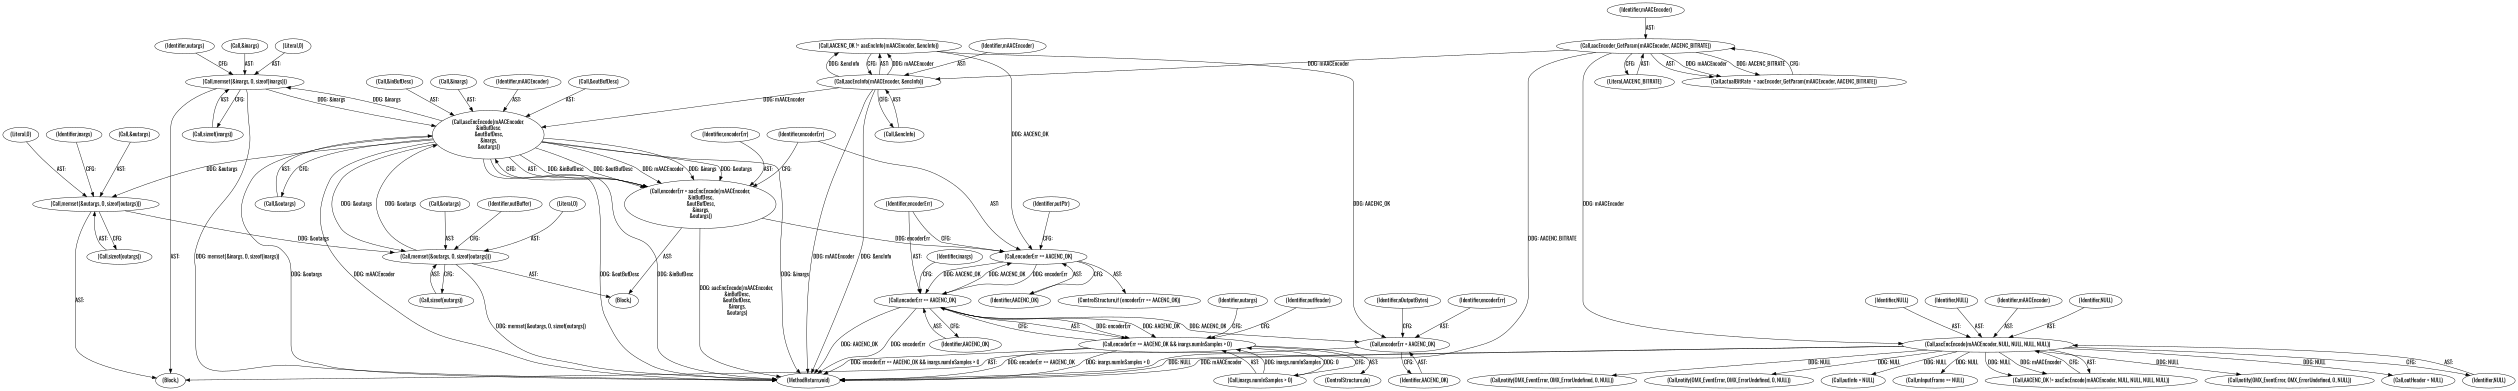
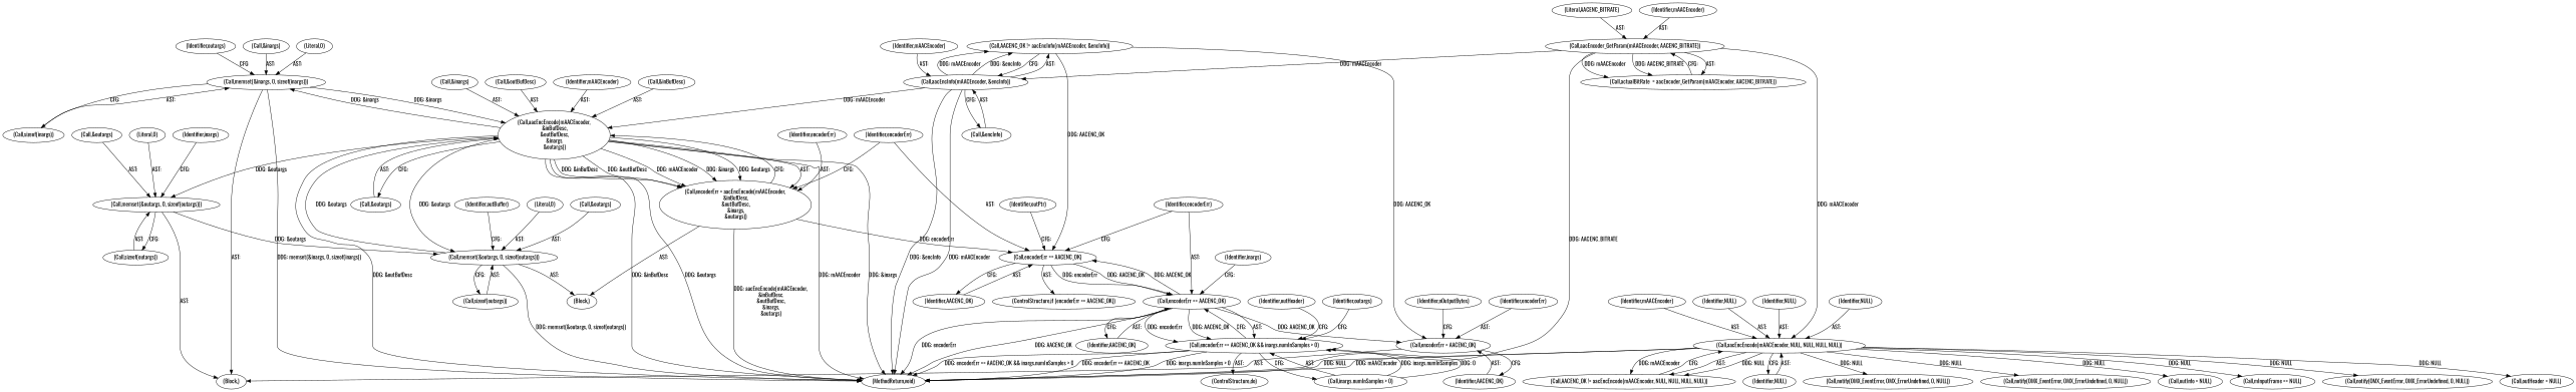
  digraph {
    fontname=Oswald
    node [fontname=Oswald]
    edge [fontname=Oswald]
    n1 [label="(Call,memset(&inargs, 0, sizeof(inargs)))"]
    n2 [label="(Call,aacEncEncode(mAACEncoder,\n &inBufDesc,\n &outBufDesc,\n &inargs,\n &outargs))"]
    n3 [label="(MethodReturn,void)"]
    n4 [label="(Block,)"]
    n5 [label="(Call,sizeof(inargs))"]
    n6 [label="(Call,memset(&outargs, 0, sizeof(outargs)))"]
    n7 [label="(Call,memset(&outargs, 0, sizeof(outargs)))"]
    n8 [label="(Call,encoderErr = aacEncEncode(mAACEncoder,\n &inBufDesc,\n &outBufDesc,\n &inargs,\n &outargs))"]
    n9 [label="(Call,&outargs)"]
    n10 [label="(Block,)"]
    n11 [label="(Call,sizeof(outargs))"]
    n12 [label="(Call,sizeof(outargs))"]
    n13 [label="(Call,encoderErr == AACENC_OK)"]
    n14 [label="(Call,aacEncInfo(mAACEncoder, &encInfo))"]
    n15 [label="(Call,&encInfo)"]
    n16 [label="(Call,AACENC_OK != aacEncInfo(mAACEncoder, &encInfo))"]
    n17 [label="(Call,encoderErr = AACENC_OK)"]
    n18 [label="(Call,aacEncoder_GetParam(mAACEncoder, AACENC_BITRATE))"]
    n19 [label="(Literal,AACENC_BITRATE)"]
    n20 [label="(Call,actualBitRate  = aacEncoder_GetParam(mAACEncoder, AACENC_BITRATE))"]
    n21 [label="(Call,aacEncEncode(mAACEncoder, NULL, NULL, NULL, NULL))"]
    n22 [label="(Call,outHeader = NULL)"]
    n23 [label="(Identifier,NULL)"]
    n24 [label="(Call,notify(OMX_EventError, OMX_ErrorUndefined, 0, NULL))"]
    n25 [label="(Call,notify(OMX_EventError, OMX_ErrorUndefined, 0, NULL))"]
    n26 [label="(Call,outInfo = NULL)"]
    n27 [label="(Call,mInputFrame == NULL)"]
    n28 [label="(Call,AACENC_OK != aacEncEncode(mAACEncoder, NULL, NULL, NULL, NULL))"]
    n29 [label="(Call,notify(OMX_EventError, OMX_ErrorUndefined, 0, NULL))"]
    n30 [label="(Call,encoderErr == AACENC_OK)"]
    n31 [label="(ControlStructure,if (encoderErr == AACENC_OK))"]
    n32 [label="(Identifier,AACENC_OK)"]
    n33 [label="(Call,encoderErr == AACENC_OK && inargs.numInSamples > 0)"]
    n34 [label="(Identifier,AACENC_OK)"]
    n35 [label="(Identifier,AACENC_OK)"]
    n36 [label="(Call,inargs.numInSamples > 0)"]
    n37 [label="(ControlStructure,do)"]
    n38 [label="(Identifier,mAACEncoder)"]
    n39 [label="(Identifier,encoderErr)"]
    n40 [label="(Identifier,encoderErr)"]
    n41 [label="(Literal,0)"]
    n42 [label="(Call,&outargs)"]
    n43 [label="(Call,&outBufDesc)"]
    n44 [label="(Literal,0)"]
    n45 [label="(Identifier,NULL)"]
    n46 [label="(Identifier,inargs)"]
    n47 [label="(Identifier,NULL)"]
    n48 [label="(Identifier,mAACEncoder)"]
    n49 [label="(Literal,0)"]
    n50 [label="(Identifier,mAACEncoder)"]
    n51 [label="(Identifier,outargs)"]
    n52 [label="(Identifier,nOutputBytes)"]
    n53 [label="(Call,&inBufDesc)"]
    n54 [label="(Call,&outargs)"]
    n55 [label="(Call,&inargs)"]
    n56 [label="(Identifier,encoderErr)"]
    n57 [label="(Identifier,outBuffer)"]
    n58 [label="(Identifier,mAACEncoder)"]
    n59 [label="(Identifier,inargs)"]
    n60 [label="(Call,&inargs)"]
    n61 [label="(Identifier,outargs)"]
    n62 [label="(Identifier,outHeader)"]
    n63 [label="(Identifier,NULL)"]
    n64 [label="(Identifier,outPtr)"]
    n65 [label="(Identifier,encoderErr)"]
    n1 -> n2 [label="DDG: &inargs"]
    n1 -> n3 [label="DDG: memset(&inargs, 0, sizeof(inargs))"]
    n1 -> n4 [label="AST: "]
    n1 -> n5 [label="CFG: "]
    n2 -> n1 [label="DDG: &inargs"]
    n2 -> n3 [label="DDG: &outargs"]
    n2 -> n3 [label="DDG: mAACEncoder"]
    n2 -> n3 [label="DDG: &outBufDesc"]
    n2 -> n3 [label="DDG: &inBufDesc"]
    n2 -> n3 [label="DDG: &inargs"]
    n2 -> n6 [label="DDG: &outargs"]
    n2 -> n7 [label="DDG: &outargs"]
    n2 -> n8 [label="AST: "]
    n2 -> n8 [label="DDG: &inBufDesc"]
    n2 -> n8 [label="DDG: &outBufDesc"]
    n2 -> n8 [label="DDG: mAACEncoder"]
    n2 -> n8 [label="DDG: &inargs"]
    n2 -> n8 [label="DDG: &outargs"]
    n2 -> n9 [label="CFG: "]
    n5 -> n1 [label="AST: "]
    n6 -> n2 [label="DDG: &outargs"]
    n6 -> n3 [label="DDG: memset(&outargs, 0, sizeof(outargs))"]
    n6 -> n10 [label="AST: "]
    n6 -> n11 [label="CFG: "]
    n7 -> n4 [label="AST: "]
    n7 -> n6 [label="DDG: &outargs"]
    n7 -> n12 [label="CFG: "]
    n8 -> n2 [label="CFG: "]
    n8 -> n3 [label="DDG: aacEncEncode(mAACEncoder,\n &inBufDesc,\n &outBufDesc,\n &inargs,\n &outargs)"]
    n8 -> n10 [label="AST: "]
    n8 -> n13 [label="DDG: encoderErr"]
    n9 -> n2 [label="AST: "]
    n11 -> n6 [label="AST: "]
    n12 -> n7 [label="AST: "]
    n13 -> n30 [label="DDG: encoderErr"]
    n13 -> n30 [label="DDG: AACENC_OK"]
    n13 -> n31 [label="AST: "]
    n13 -> n32 [label="CFG: "]
    n14 -> n2 [label="DDG: mAACEncoder"]
    n14 -> n3 [label="DDG: &encInfo"]
    n14 -> n3 [label="DDG: mAACEncoder"]
    n14 -> n15 [label="CFG: "]
    n14 -> n16 [label="AST: "]
    n14 -> n16 [label="DDG: mAACEncoder"]
    n14 -> n16 [label="DDG: &encInfo"]
    n15 -> n14 [label="AST: "]
    n16 -> n13 [label="DDG: AACENC_OK"]
    n16 -> n14 [label="CFG: "]
    n16 -> n17 [label="DDG: AACENC_OK"]
    n17 -> n4 [label="AST: "]
    n17 -> n35 [label="CFG: "]
    n18 -> n3 [label="DDG: AACENC_BITRATE"]
    n18 -> n14 [label="DDG: mAACEncoder"]
-   n18 -> n19 [label="CFG: "]
    n18 -> n20 [label="AST: "]
    n18 -> n20 [label="DDG: mAACEncoder"]
    n18 -> n20 [label="DDG: AACENC_BITRATE"]
    n18 -> n21 [label="DDG: mAACEncoder"]
    n19 -> n18 [label="AST: "]
    n20 -> n18 [label="CFG: "]
    n21 -> n3 [label="DDG: mAACEncoder"]
    n21 -> n3 [label="DDG: NULL"]
    n21 -> n22 [label="DDG: NULL"]
    n21 -> n23 [label="CFG: "]
    n21 -> n24 [label="DDG: NULL"]
    n21 -> n25 [label="DDG: NULL"]
    n21 -> n26 [label="DDG: NULL"]
    n21 -> n27 [label="DDG: NULL"]
    n21 -> n28 [label="AST: "]
    n21 -> n28 [label="DDG: NULL"]
    n21 -> n28 [label="DDG: mAACEncoder"]
    n21 -> n29 [label="DDG: NULL"]
    n23 -> n21 [label="AST: "]
    n28 -> n21 [label="CFG: "]
    n30 -> n3 [label="DDG: AACENC_OK"]
    n30 -> n3 [label="DDG: encoderErr"]
    n30 -> n13 [label="DDG: AACENC_OK"]
    n30 -> n17 [label="DDG: AACENC_OK"]
    n30 -> n33 [label="AST: "]
    n30 -> n33 [label="DDG: encoderErr"]
    n30 -> n33 [label="DDG: AACENC_OK"]
    n30 -> n34 [label="CFG: "]
    n32 -> n13 [label="AST: "]
    n33 -> n3 [label="DDG: inargs.numInSamples > 0"]
    n33 -> n3 [label="DDG: encoderErr == AACENC_OK && inargs.numInSamples > 0"]
    n33 -> n3 [label="DDG: encoderErr == AACENC_OK"]
    n33 -> n30 [label="CFG: "]
    n33 -> n36 [label="CFG: "]
    n33 -> n37 [label="AST: "]
    n34 -> n30 [label="AST: "]
    n35 -> n17 [label="AST: "]
    n36 -> n33 [label="AST: "]
    n36 -> n33 [label="DDG: inargs.numInSamples"]
    n36 -> n33 [label="DDG: 0"]
    n38 -> n18 [label="AST: "]
    n39 -> n13 [label="CFG: "]
    n39 -> n30 [label="AST: "]
    n40 -> n8 [label="CFG: "]
    n40 -> n13 [label="AST: "]
    n41 -> n7 [label="AST: "]
    n42 -> n6 [label="AST: "]
    n43 -> n2 [label="AST: "]
    n44 -> n1 [label="AST: "]
    n45 -> n21 [label="AST: "]
    n46 -> n7 [label="CFG: "]
    n47 -> n21 [label="AST: "]
    n48 -> n2 [label="AST: "]
    n49 -> n6 [label="AST: "]
    n50 -> n21 [label="AST: "]
    n51 -> n1 [label="CFG: "]
    n52 -> n17 [label="CFG: "]
    n53 -> n2 [label="AST: "]
    n54 -> n7 [label="AST: "]
    n55 -> n2 [label="AST: "]
    n56 -> n17 [label="AST: "]
    n57 -> n6 [label="CFG: "]
    n58 -> n14 [label="AST: "]
    n59 -> n30 [label="CFG: "]
    n60 -> n1 [label="AST: "]
    n61 -> n33 [label="CFG: "]
    n62 -> n33 [label="CFG: "]
    n63 -> n21 [label="AST: "]
    n64 -> n13 [label="CFG: "]
    n65 -> n8 [label="AST: "]
  }
